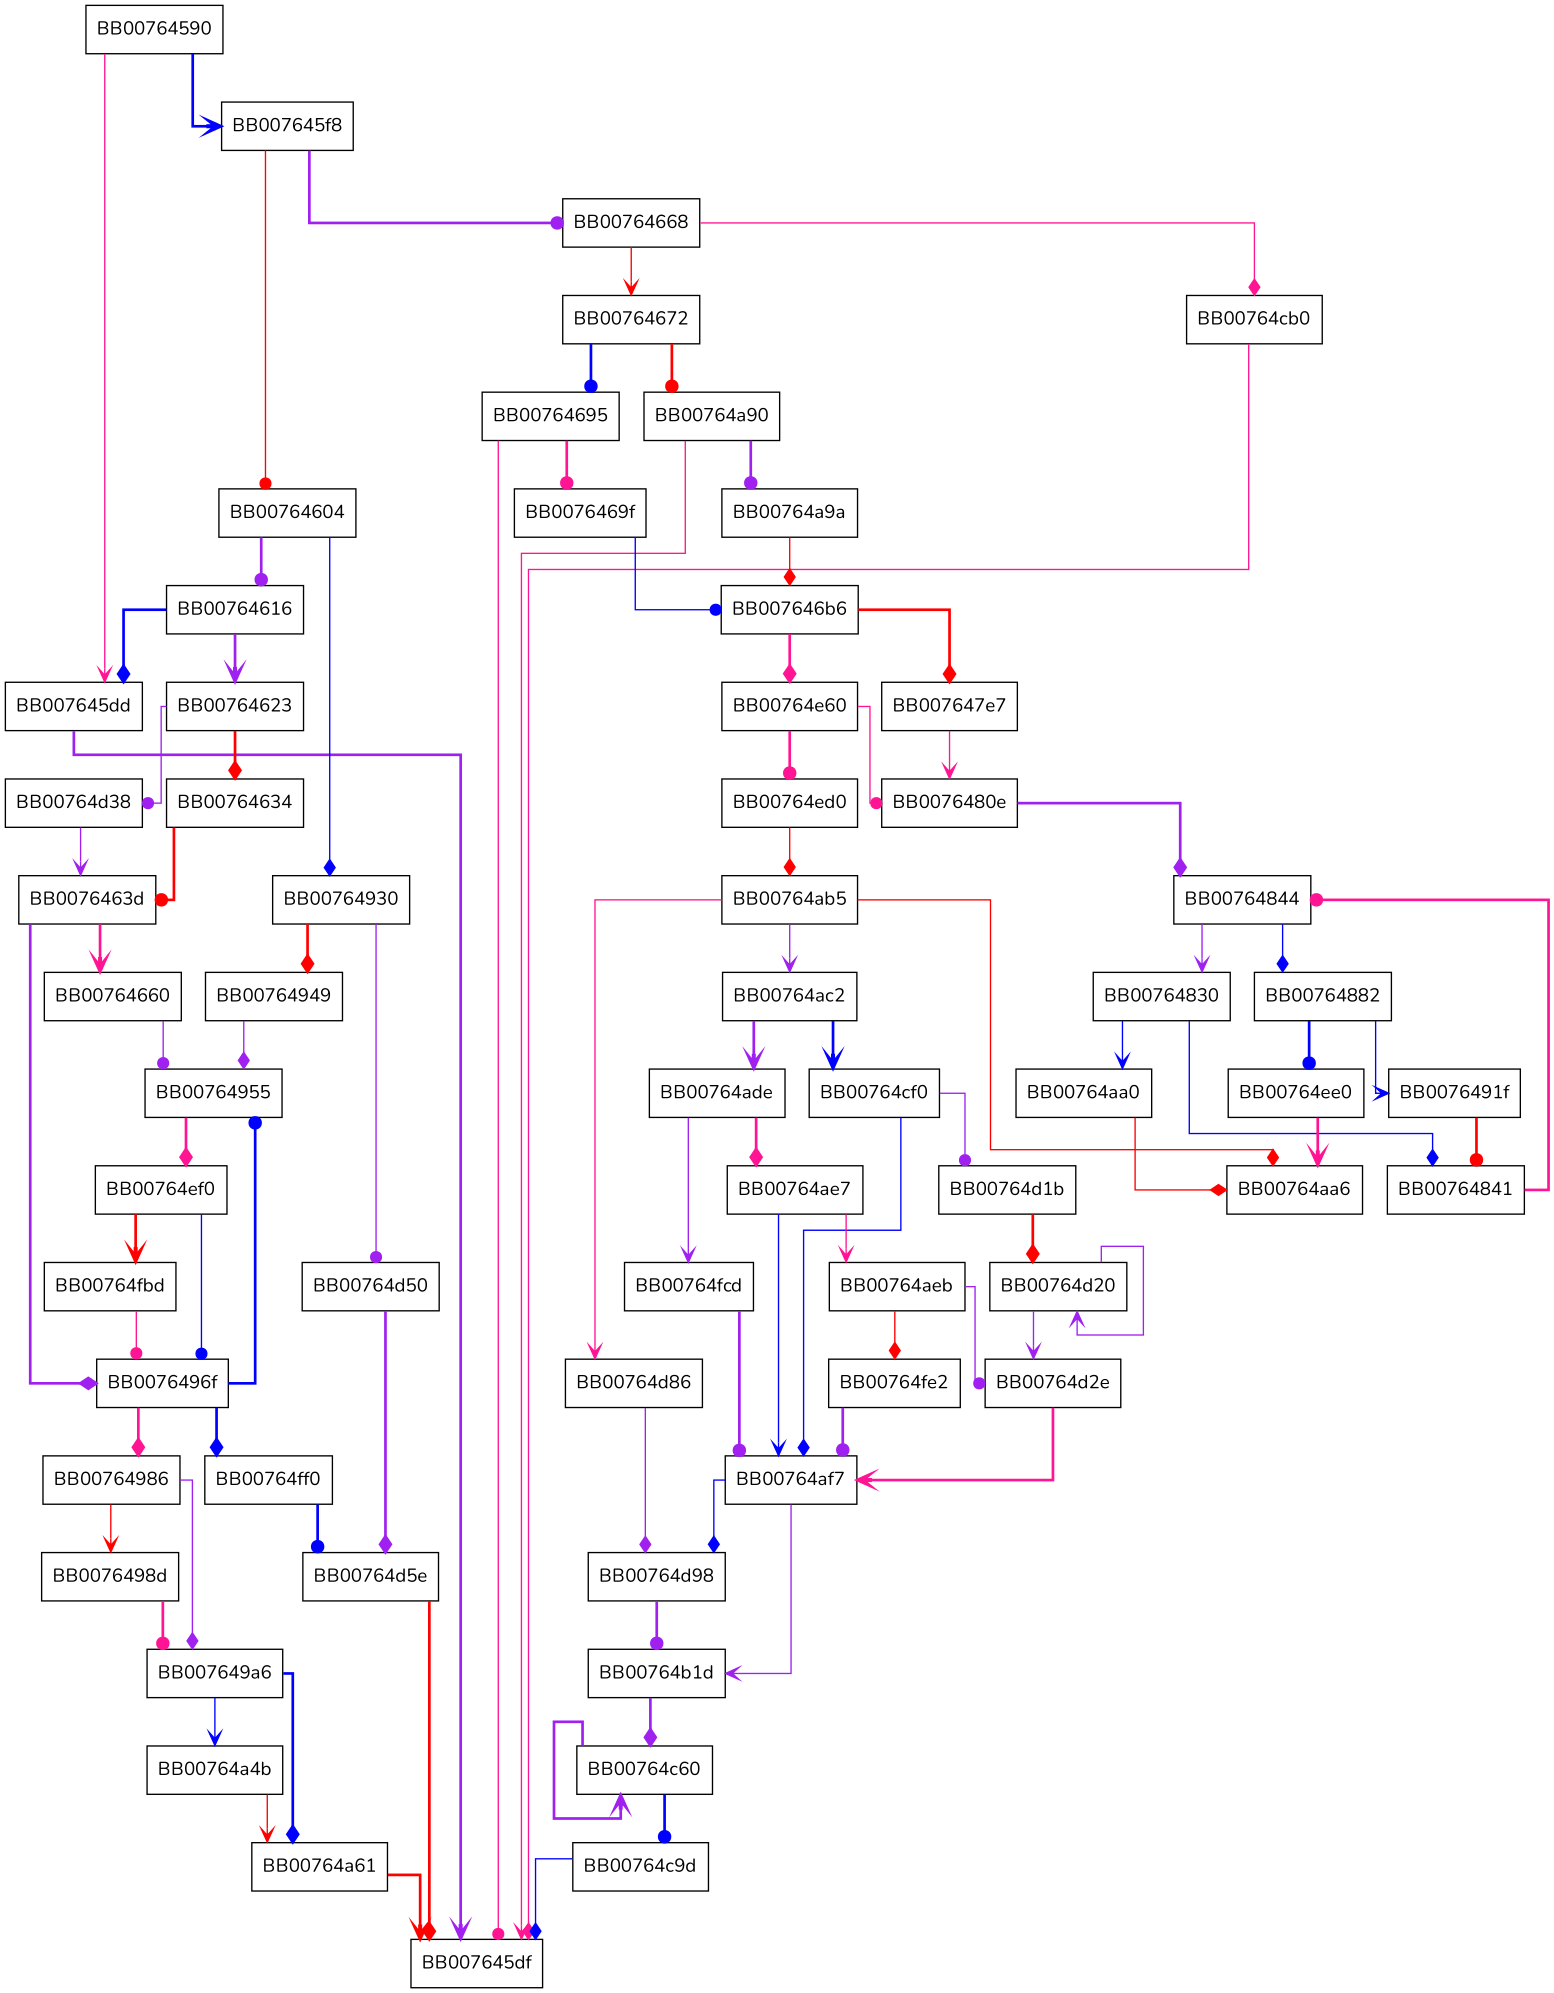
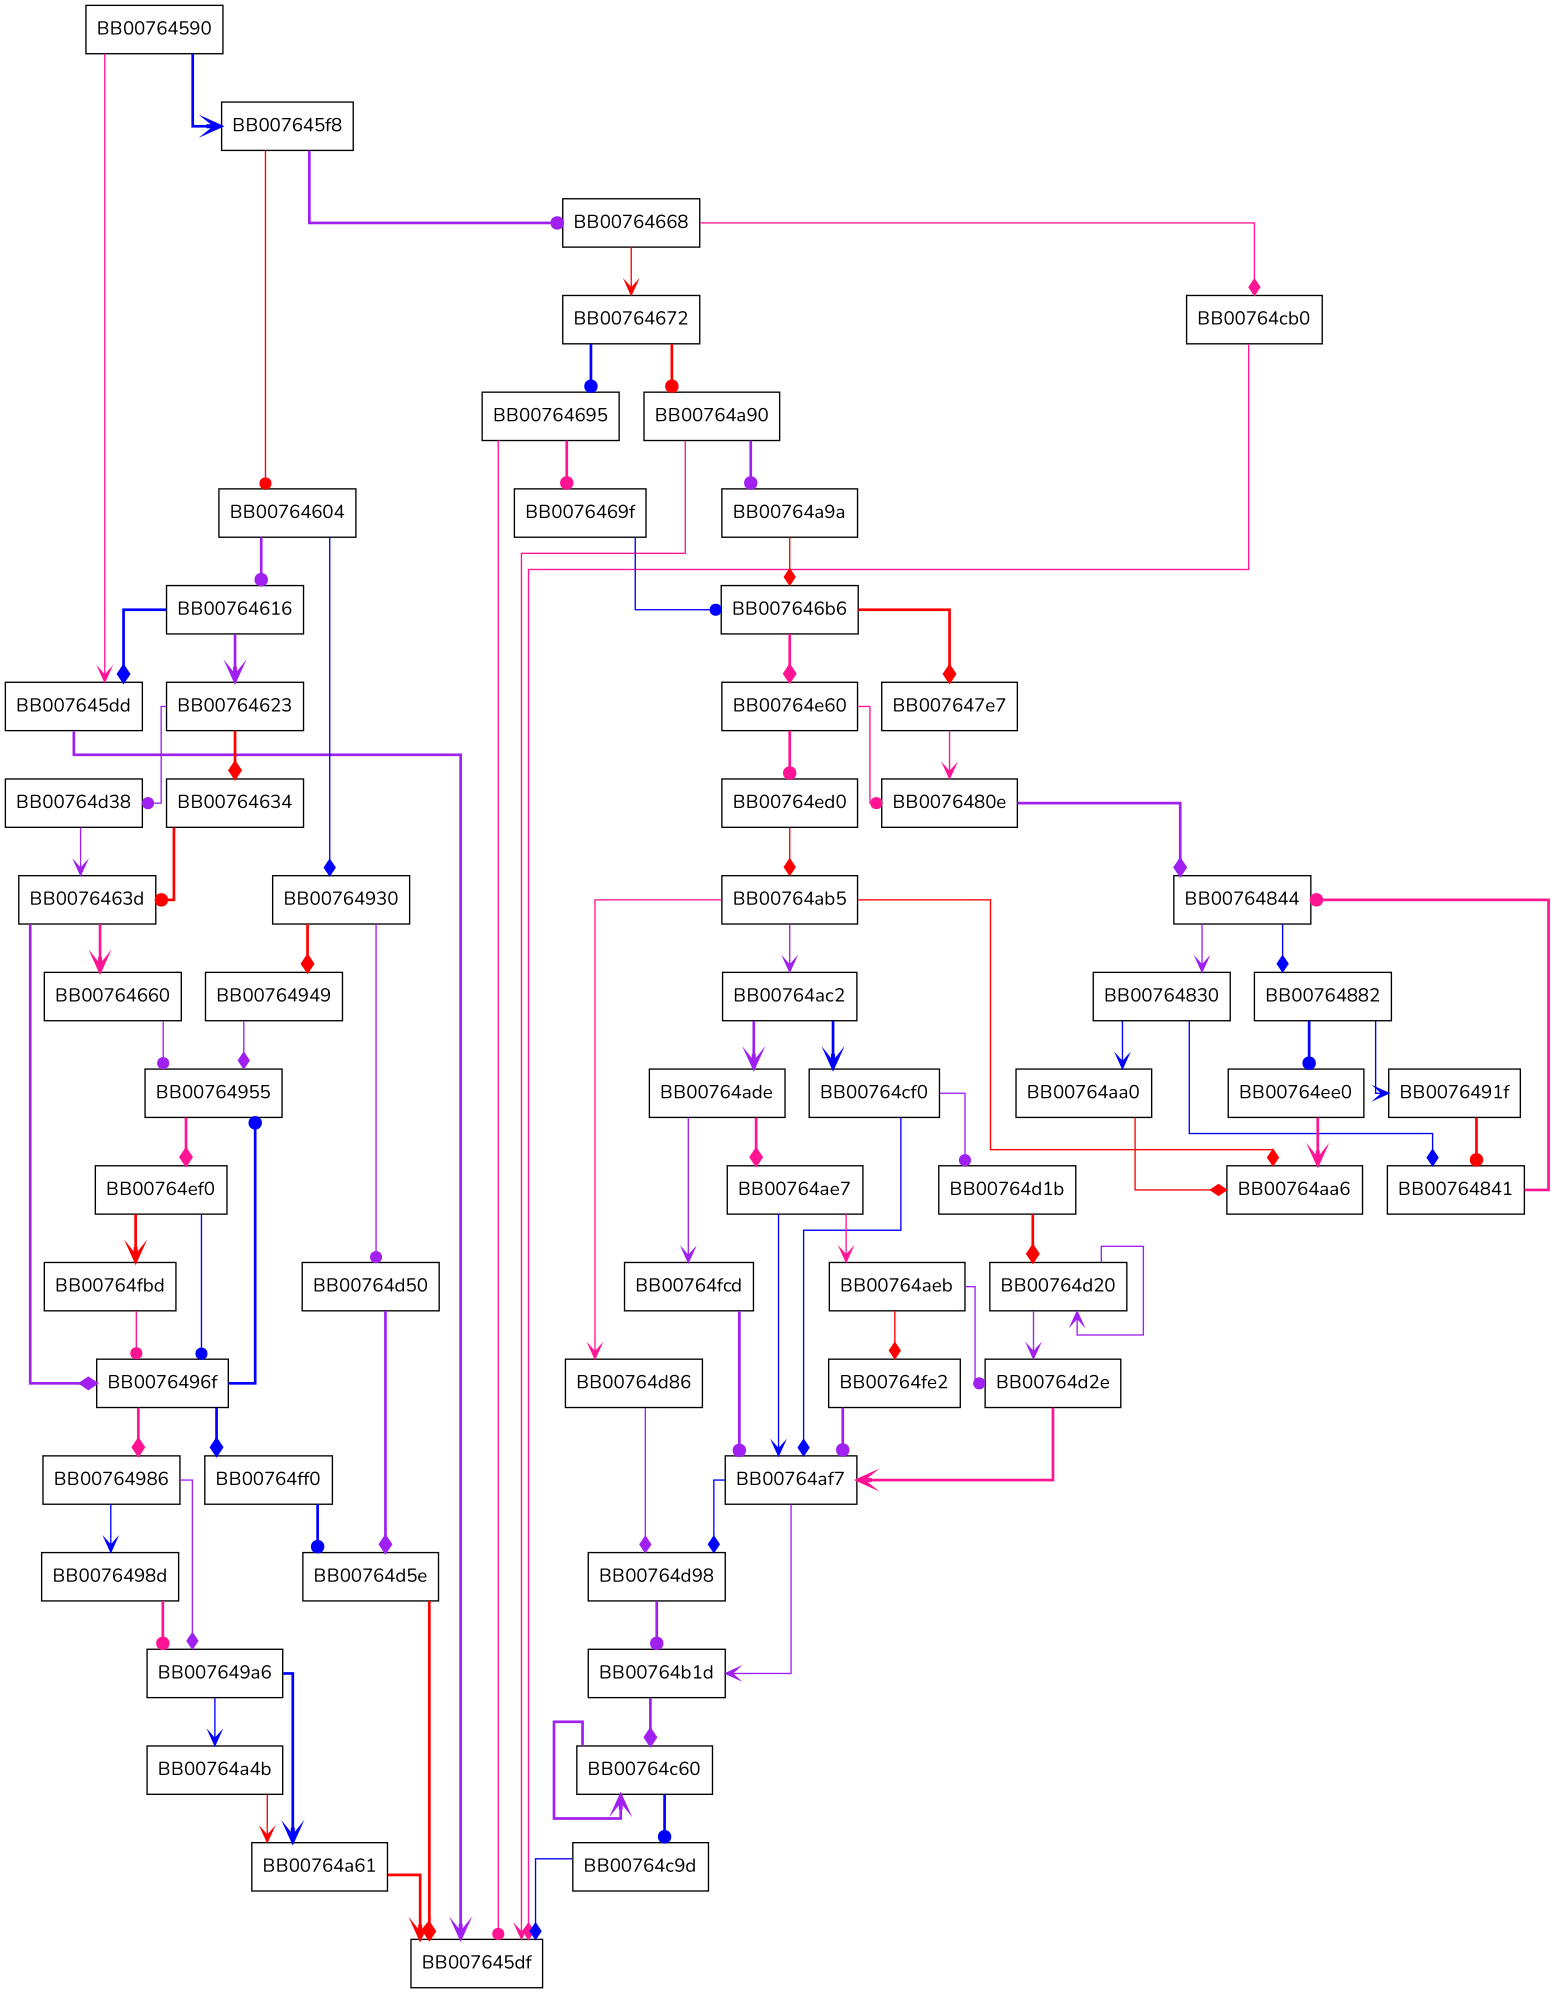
  digraph {
    fontname=Nunito
    splines=ortho
    node [fontname=Nunito shape=box]
    edge [arrowhead=vee color=purple fontname=Nunito style=solid]
    BB00764590
    BB007645f8
    BB007645dd
    BB00764668
    BB00764604
    BB007645df
    BB00764cb0
    BB00764672
    BB00764930
    BB00764616
    BB00764a90
    BB00764695
    BB00764d50
    BB00764949
    BB00764623
    BB00764d5e
    BB00764955
    BB00764d38
    BB00764634
    BB0076463d
    BB0076496f
    BB00764660
    BB00764ff0
    BB00764986
    BB007649a6
    BB0076498d
    BB00764ef0
    BB00764fbd
    BB00764a9a
    BB0076469f
    BB007646b6
    BB00764e60
    BB007647e7
    BB0076480e
    BB00764ed0
    BB00764844
    BB00764ab5
    BB00764830
    BB00764882
    BB00764aa0
    BB00764841
    BB00764ee0
    BB0076491f
    BB00764aa6
    BB00764a61
    BB00764a4b
    BB00764d86
    BB00764ac2
    BB00764d98
    BB00764cf0
    BB00764ade
    BB00764b1d
    BB00764af7
    BB00764d1b
    BB00764fcd
    BB00764ae7
    BB00764d20
    BB00764aeb
    BB00764fe2
    BB00764d2e
    BB00764c60
    BB00764c9d
    BB00764590 -> BB007645f8 [color=blue style=bold]
    BB00764590 -> BB007645dd [color=deeppink]
    BB007645f8 -> BB00764668 [arrowhead=dot style=bold]
    BB007645f8 -> BB00764604 [arrowhead=dot color=red]
    BB007645dd -> BB007645df [style=bold]
    BB00764668 -> BB00764cb0 [arrowhead=diamond color=deeppink]
    BB00764668 -> BB00764672 [color=red]
    BB00764604 -> BB00764930 [arrowhead=diamond color=blue]
    BB00764604 -> BB00764616 [arrowhead=dot style=bold]
    BB00764cb0 -> BB007645df [arrowhead=diamond color=deeppink]
    BB00764672 -> BB00764a90 [arrowhead=dot color=red style=bold]
    BB00764672 -> BB00764695 [arrowhead=dot color=blue style=bold]
    BB00764930 -> BB00764d50 [arrowhead=dot]
    BB00764930 -> BB00764949 [arrowhead=diamond color=red style=bold]
    BB00764616 -> BB007645dd [arrowhead=diamond color=blue style=bold]
    BB00764616 -> BB00764623 [style=bold]
    BB00764a90 -> BB007645df [color=deeppink]
    BB00764a90 -> BB00764a9a [arrowhead=dot style=bold]
    BB00764695 -> BB007645df [arrowhead=dot color=deeppink]
    BB00764695 -> BB0076469f [arrowhead=dot color=deeppink style=bold]
    BB00764d50 -> BB00764d5e [arrowhead=diamond style=bold]
    BB00764949 -> BB00764955 [arrowhead=diamond]
    BB00764623 -> BB00764d38 [arrowhead=dot]
    BB00764623 -> BB00764634 [arrowhead=diamond color=red style=bold]
    BB00764d5e -> BB007645df [arrowhead=diamond color=red style=bold]
    BB00764955 -> BB00764ef0 [arrowhead=diamond color=deeppink style=bold]
    BB00764d38 -> BB0076463d
    BB00764634 -> BB0076463d [arrowhead=dot color=red style=bold]
    BB0076463d -> BB0076496f [arrowhead=diamond style=bold]
    BB0076463d -> BB00764660 [color=deeppink style=bold]
    BB0076496f -> BB00764955 [arrowhead=dot color=blue style=bold]
    BB0076496f -> BB00764ff0 [arrowhead=diamond color=blue style=bold]
    BB0076496f -> BB00764986 [arrowhead=diamond color=deeppink style=bold]
    BB00764660 -> BB00764955 [arrowhead=dot]
    BB00764ff0 -> BB00764d5e [arrowhead=dot color=blue style=bold]
    BB00764986 -> BB007649a6 [arrowhead=diamond]
-   BB00764986 -> BB0076498d [color=red]
-   BB007649a6 -> BB00764a61 [arrowhead=diamond color=blue style=bold]
+   BB00764986 -> BB0076498d [color=blue]
+   BB007649a6 -> BB00764a61 [color=blue style=bold]
    BB007649a6 -> BB00764a4b [color=blue]
    BB0076498d -> BB007649a6 [arrowhead=dot color=deeppink style=bold]
    BB00764ef0 -> BB0076496f [arrowhead=dot color=blue]
    BB00764ef0 -> BB00764fbd [color=red style=bold]
    BB00764fbd -> BB0076496f [arrowhead=dot color=deeppink]
    BB00764a9a -> BB007646b6 [arrowhead=diamond color=red]
    BB0076469f -> BB007646b6 [arrowhead=dot color=blue]
    BB007646b6 -> BB00764e60 [arrowhead=diamond color=deeppink style=bold]
    BB007646b6 -> BB007647e7 [arrowhead=diamond color=red style=bold]
    BB00764e60 -> BB0076480e [arrowhead=dot color=deeppink]
    BB00764e60 -> BB00764ed0 [arrowhead=dot color=deeppink style=bold]
    BB007647e7 -> BB0076480e [color=deeppink]
    BB0076480e -> BB00764844 [arrowhead=diamond style=bold]
    BB00764ed0 -> BB00764ab5 [arrowhead=diamond color=red]
    BB00764844 -> BB00764830
    BB00764844 -> BB00764882 [arrowhead=diamond color=blue]
    BB00764ab5 -> BB00764aa6 [arrowhead=diamond color=red]
    BB00764ab5 -> BB00764d86 [color=deeppink]
    BB00764ab5 -> BB00764ac2
    BB00764830 -> BB00764aa0 [color=blue]
    BB00764830 -> BB00764841 [arrowhead=diamond color=blue]
    BB00764882 -> BB00764ee0 [arrowhead=dot color=blue style=bold]
    BB00764882 -> BB0076491f [color=blue]
    BB00764aa0 -> BB00764aa6 [arrowhead=diamond color=red]
    BB00764841 -> BB00764844 [arrowhead=dot color=deeppink style=bold]
    BB00764ee0 -> BB00764aa6 [color=deeppink style=bold]
    BB0076491f -> BB00764841 [arrowhead=dot color=red style=bold]
    BB00764a61 -> BB007645df [color=red style=bold]
    BB00764a4b -> BB00764a61 [color=red]
    BB00764d86 -> BB00764d98 [arrowhead=diamond]
    BB00764ac2 -> BB00764cf0 [color=blue style=bold]
    BB00764ac2 -> BB00764ade [style=bold]
    BB00764d98 -> BB00764b1d [arrowhead=dot style=bold]
    BB00764cf0 -> BB00764af7 [arrowhead=diamond color=blue]
    BB00764cf0 -> BB00764d1b [arrowhead=dot]
    BB00764ade -> BB00764fcd
    BB00764ade -> BB00764ae7 [arrowhead=diamond color=deeppink style=bold]
    BB00764b1d -> BB00764c60 [arrowhead=diamond style=bold]
    BB00764af7 -> BB00764d98 [arrowhead=diamond color=blue]
    BB00764af7 -> BB00764b1d
    BB00764d1b -> BB00764d20 [arrowhead=diamond color=red style=bold]
    BB00764fcd -> BB00764af7 [arrowhead=dot style=bold]
    BB00764ae7 -> BB00764af7 [color=blue]
    BB00764ae7 -> BB00764aeb [color=deeppink]
    BB00764d20 -> BB00764d20
    BB00764d20 -> BB00764d2e
    BB00764aeb -> BB00764fe2 [arrowhead=diamond color=red]
    BB00764aeb -> BB00764d2e [arrowhead=dot]
    BB00764fe2 -> BB00764af7 [arrowhead=dot style=bold]
    BB00764d2e -> BB00764af7 [color=deeppink style=bold]
    BB00764c60 -> BB00764c60 [style=bold]
    BB00764c60 -> BB00764c9d [arrowhead=dot color=blue style=bold]
    BB00764c9d -> BB007645df [arrowhead=diamond color=blue]
  }
